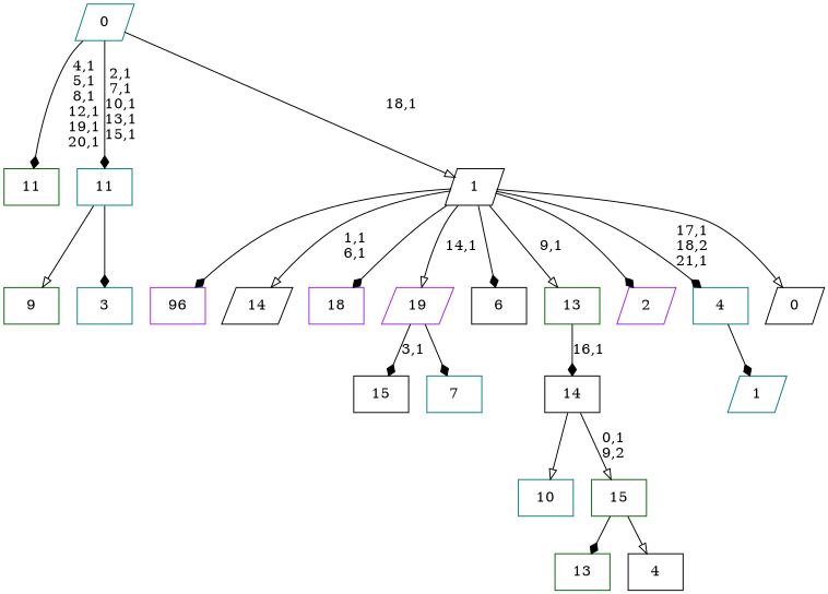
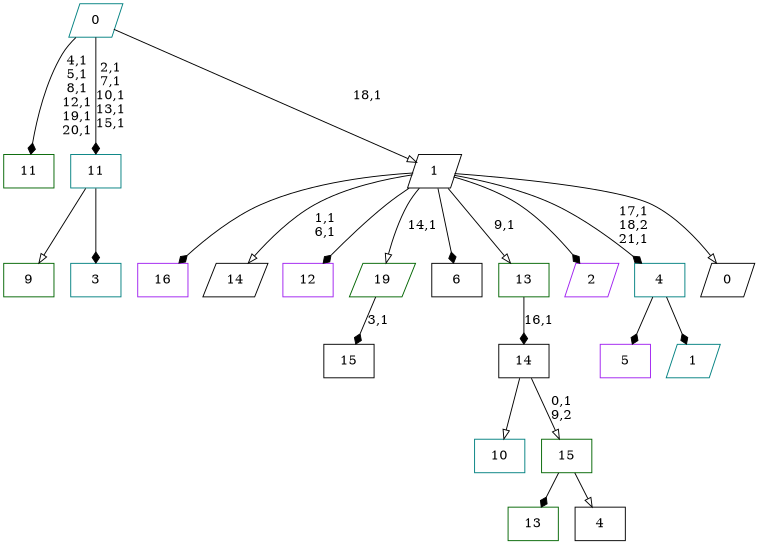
  digraph {
    node [color=black shape=box]
    edge [arrowhead=diamond]
-   n1 [color=purple label=96]
+   n1 [color=purple label=16]
    n2 [label=15]
    n3 [label=14 shape=parallelogram]
    n4 [color=darkgreen label=13]
-   n5 [color=purple label=18]
+   n5 [color=purple label=12]
    n6 [color=darkgreen label=11]
    n7 [color=teal label=10]
    n8 [color=darkgreen label=9]
-   n9 [color=teal label=7]
-   19 [color=purple shape=parallelogram]
+   19 [color=darkgreen shape=parallelogram]
    n11 [label=6]
+   n12 [color=purple label=5]
    n13 [label=4]
    15 [color=darkgreen]
    14
    13 [color=darkgreen]
    n17 [color=teal label=3]
    11 [color=teal]
    n19 [color=purple label=2 shape=parallelogram]
    n20 [color=teal label=1 shape=parallelogram]
    4 [color=teal]
    n22 [label=0 shape=parallelogram]
    1 [shape=parallelogram]
    0 [color=teal shape=parallelogram]
    19 -> n2 [label="3,1"]
-   19 -> n9
    15 -> n4
    15 -> n13 [arrowhead=onormal]
    14 -> n7 [arrowhead=onormal]
    14 -> 15 [arrowhead=onormal label="0,1\n9,2"]
    13 -> 14 [label="16,1"]
    11 -> n8 [arrowhead=onormal]
    11 -> n17
+   4 -> n12
    4 -> n20
    1 -> n1
    1 -> n3 [arrowhead=onormal label="1,1\n6,1"]
    1 -> n5
    1 -> 19 [arrowhead=onormal label="14,1"]
    1 -> n11
    1 -> 13 [arrowhead=onormal label="9,1"]
    1 -> n19
    1 -> 4 [label="17,1\n18,2\n21,1"]
    1 -> n22 [arrowhead=onormal]
    0 -> n6 [label="4,1\n5,1\n8,1\n12,1\n19,1\n20,1"]
    0 -> 11 [label="2,1\n7,1\n10,1\n13,1\n15,1"]
    0 -> 1 [arrowhead=onormal label="18,1"]
  }
